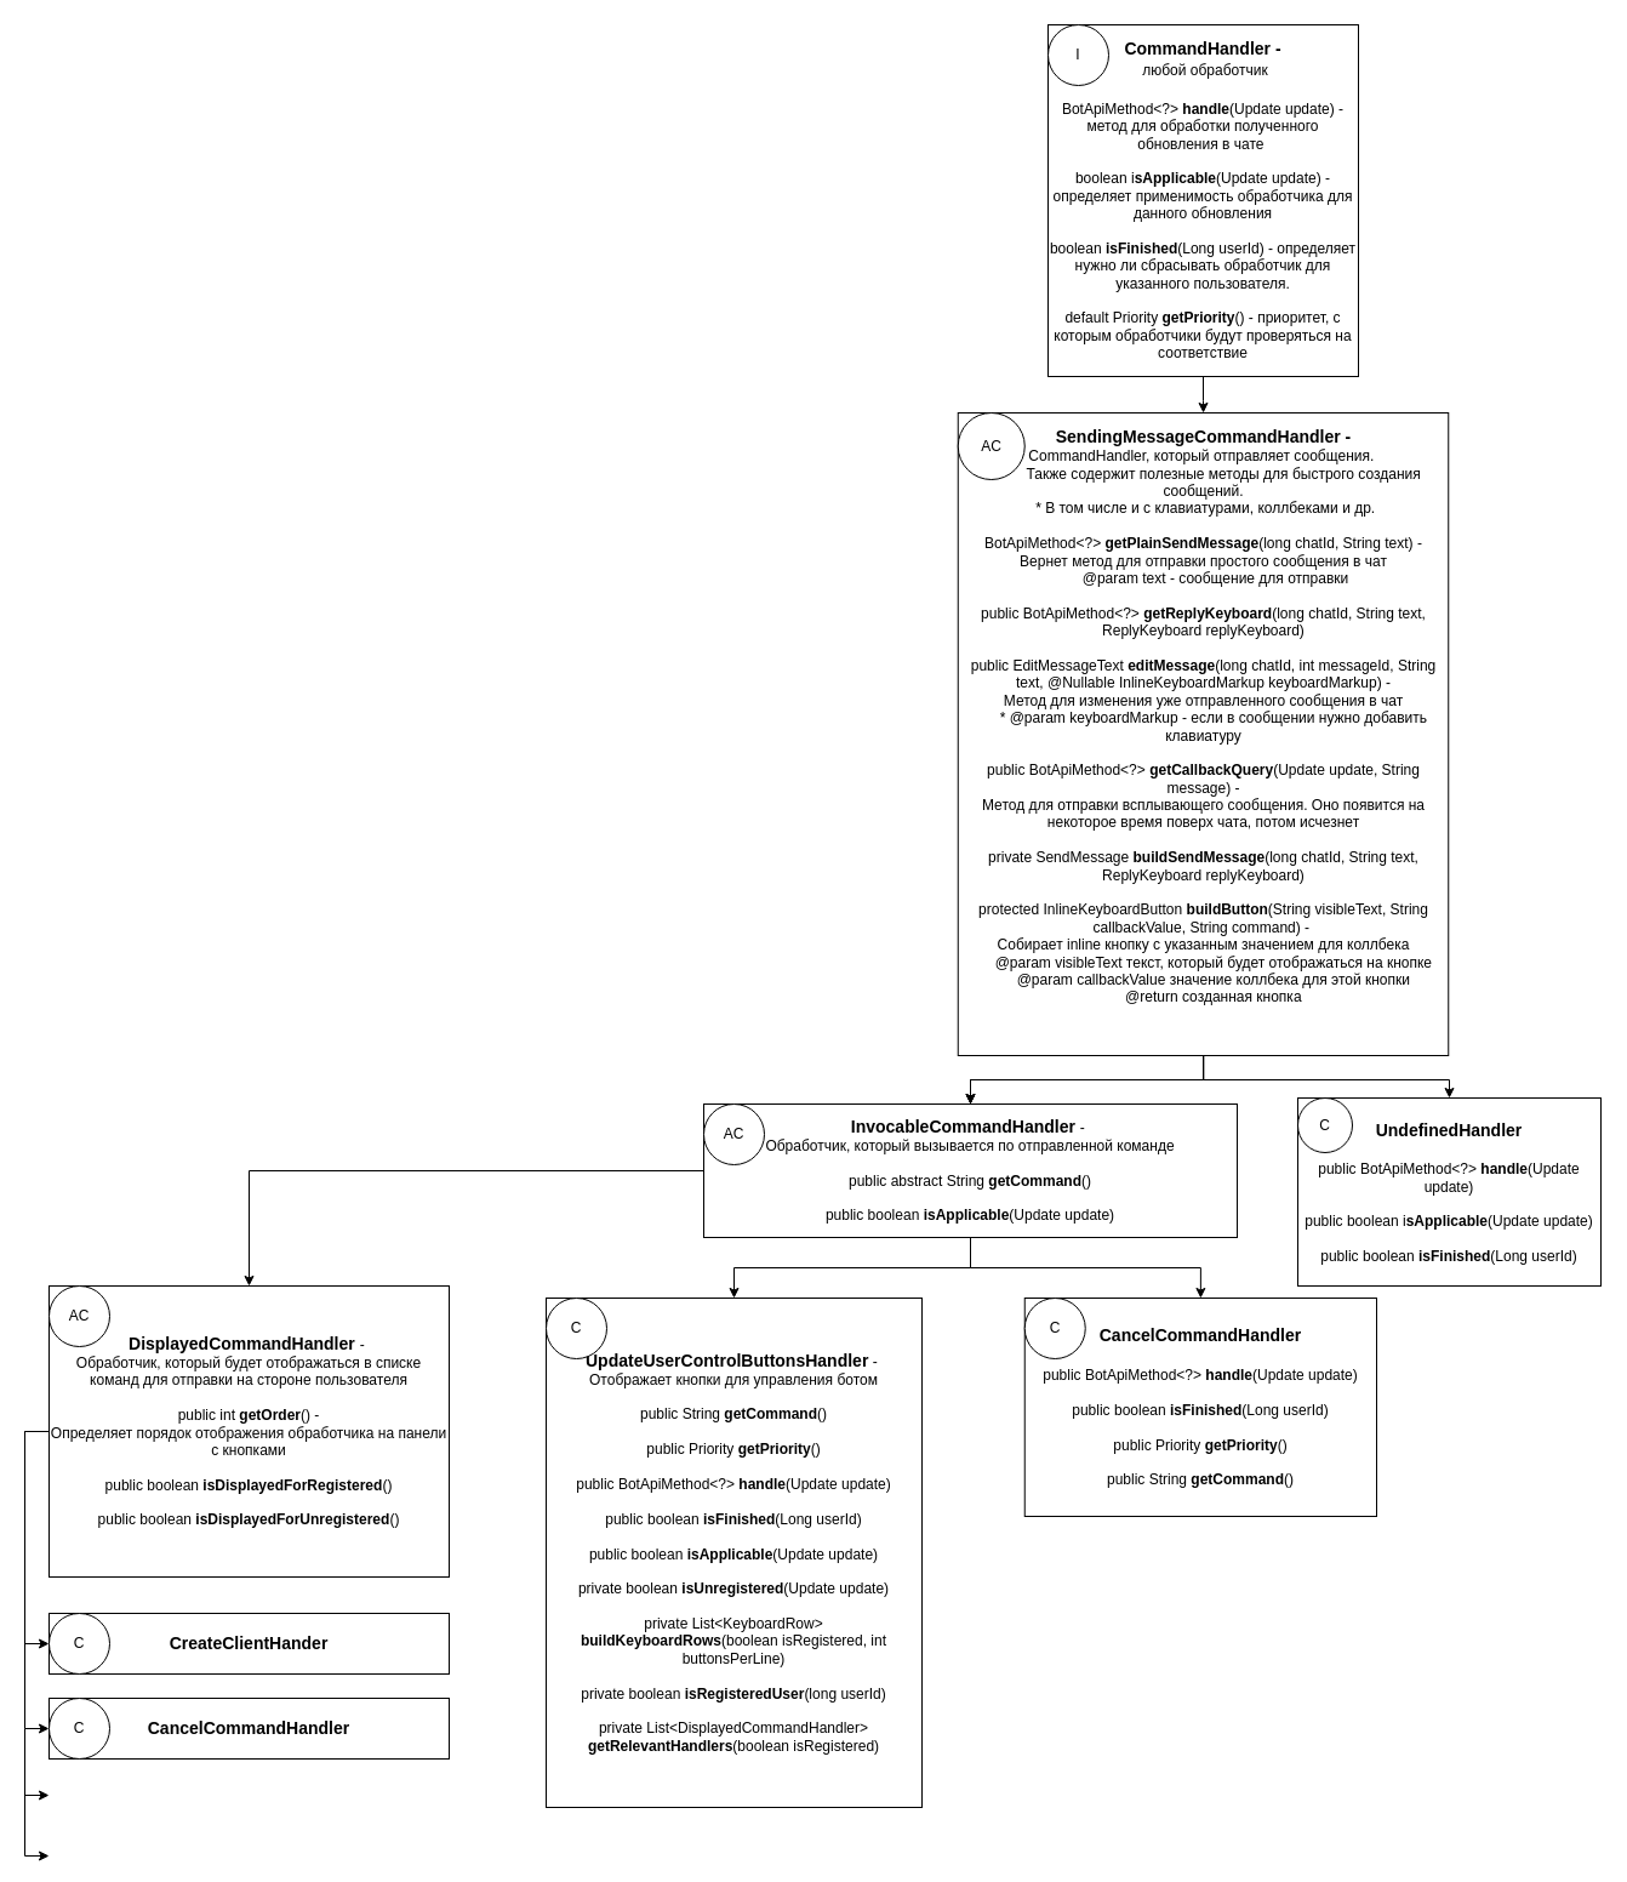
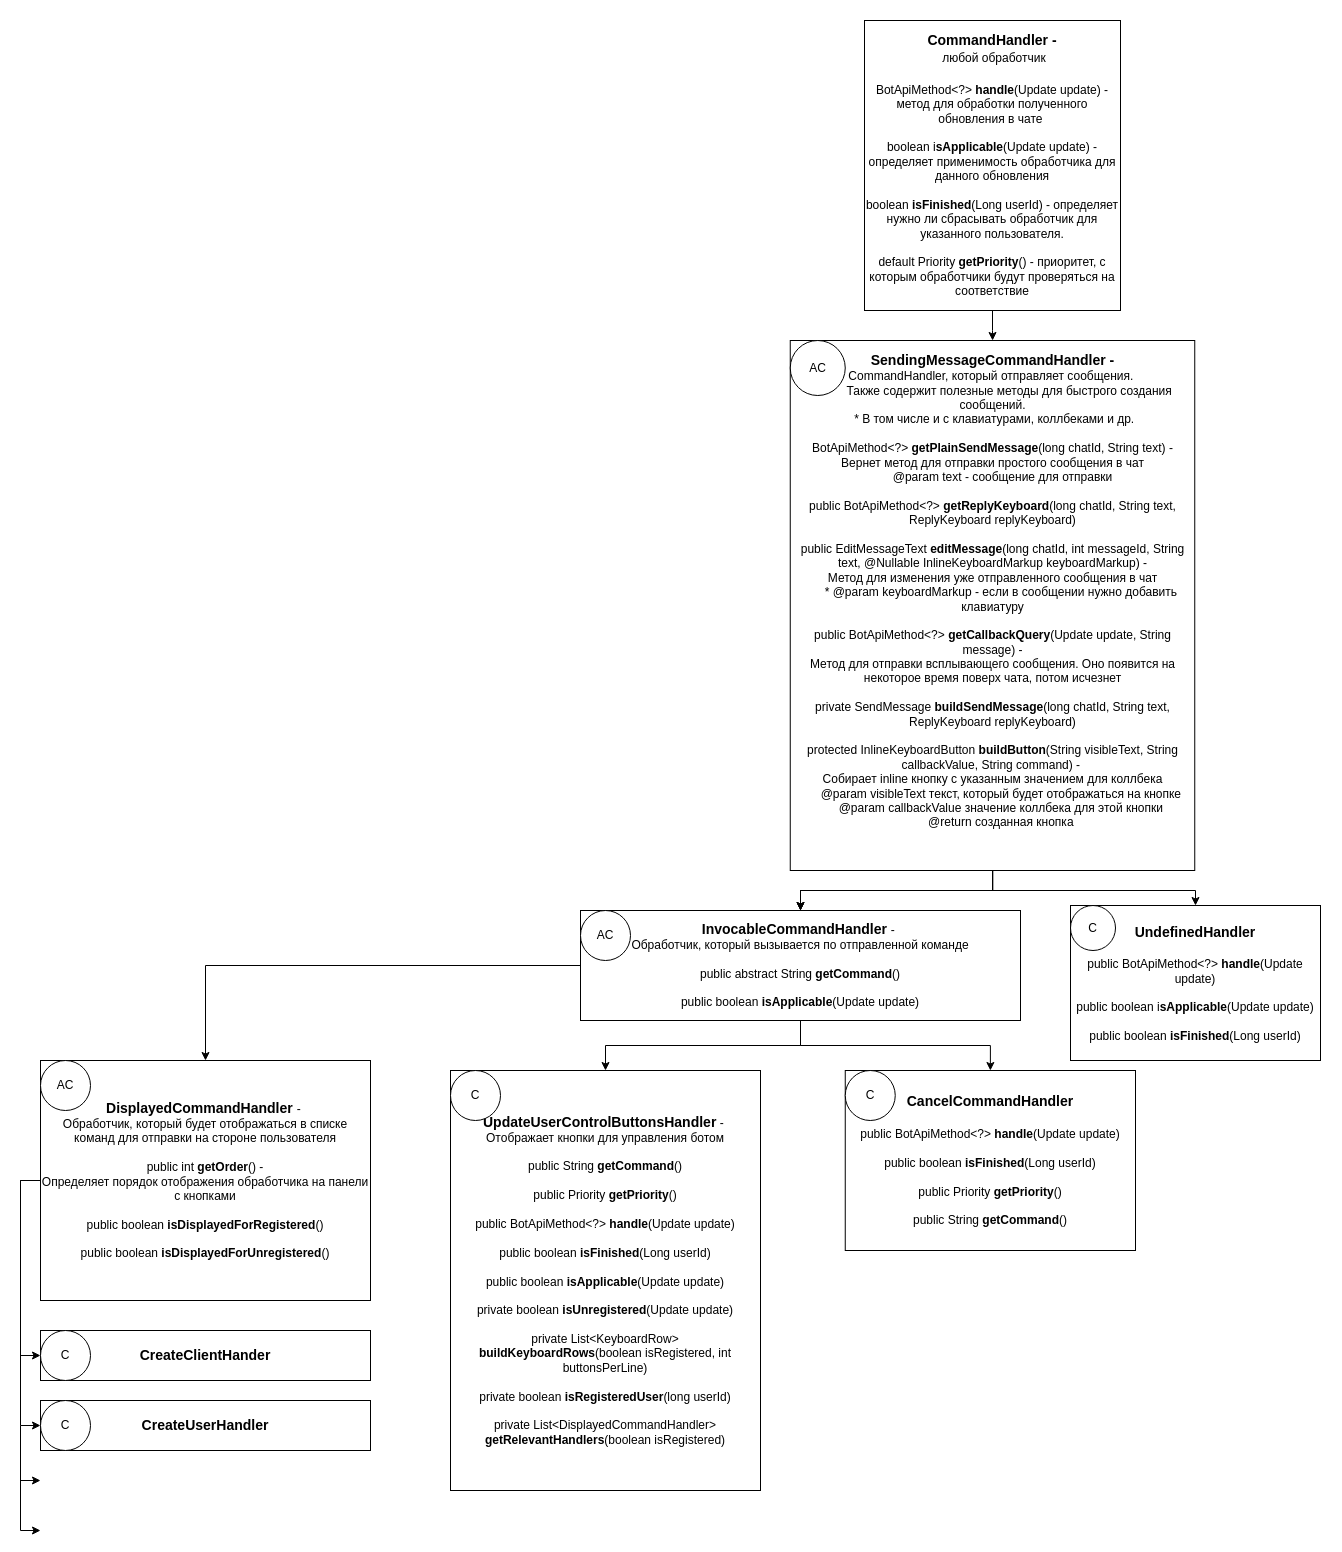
  <mxCell id="0" />
  <mxCell id="1" parent="0" />
  <mxCell id="2" value="" style="edgeStyle=orthogonalEdgeStyle;rounded=0;orthogonalLoop=1;jettySize=auto;html=1;" edge="1" parent="1" source="3" target="9"><mxGeometry relative="1" as="geometry" /></mxCell>
  <mxCell id="3" value="&lt;b&gt;&lt;font style=&quot;font-size: 14px;&quot;&gt;CommandHandler -&lt;/font&gt;&lt;/b&gt;&lt;div&gt;&lt;b style=&quot;font-size: 14px;&quot;&gt;&amp;nbsp;&lt;/b&gt;&lt;font&gt;л&lt;/font&gt;&lt;font&gt;юбой обработчик&lt;/font&gt;&lt;br&gt;&lt;div&gt;&lt;span style=&quot;font-size: 14px;&quot;&gt;&lt;b&gt;&lt;br&gt;&lt;/b&gt;&lt;/span&gt;&lt;div&gt;BotApiMethod&amp;lt;?&amp;gt; &lt;b&gt;handle&lt;/b&gt;(Update update) - метод для обработки полученного обновления в чате&amp;nbsp;&lt;/div&gt;&lt;div&gt;&lt;br&gt;&lt;/div&gt;&lt;div&gt;boolean i&lt;b&gt;sApplicable&lt;/b&gt;(Update update) - определяет применимость обработчика для данного обновления&lt;/div&gt;&lt;div&gt;&lt;br&gt;&lt;/div&gt;&lt;div&gt;boolean &lt;b&gt;isFinished&lt;/b&gt;(Long userId) - определяет нужно ли сбрасывать обработчик для указанного пользователя.&lt;/div&gt;&lt;div&gt;&lt;br&gt;&lt;/div&gt;&lt;div&gt;default Priority &lt;b&gt;getPriority&lt;/b&gt;() - приоритет, с которым обработчики будут проверяться на соответствие&lt;/div&gt;&lt;/div&gt;&lt;/div&gt;" style="rounded=0;whiteSpace=wrap;html=1;" vertex="1" parent="1"><mxGeometry x="864" y="20" width="256" height="290" as="geometry" /></mxCell>
- <mxCell id="4" value="I" style="ellipse;whiteSpace=wrap;html=1;aspect=fixed;" vertex="1" parent="1"><mxGeometry x="864" y="20" width="50" height="50" as="geometry" /></mxCell>
  <mxCell id="5" value="" style="edgeStyle=orthogonalEdgeStyle;rounded=0;orthogonalLoop=1;jettySize=auto;html=1;" edge="1" parent="1" source="9" target="14"><mxGeometry relative="1" as="geometry" /></mxCell>
  <mxCell id="6" value="" style="edgeStyle=orthogonalEdgeStyle;rounded=0;orthogonalLoop=1;jettySize=auto;html=1;" edge="1" parent="1" source="9" target="14"><mxGeometry relative="1" as="geometry" /></mxCell>
  <mxCell id="7" value="" style="edgeStyle=orthogonalEdgeStyle;rounded=0;orthogonalLoop=1;jettySize=auto;html=1;" edge="1" parent="1" source="9" target="14"><mxGeometry relative="1" as="geometry" /></mxCell>
  <mxCell id="8" style="edgeStyle=orthogonalEdgeStyle;rounded=0;orthogonalLoop=1;jettySize=auto;html=1;entryX=0.5;entryY=0;entryDx=0;entryDy=0;" edge="1" parent="1" source="9" target="16"><mxGeometry relative="1" as="geometry" /></mxCell>
  <mxCell id="9" value="&lt;b&gt;&lt;font style=&quot;font-size: 14px;&quot;&gt;SendingMessageCommandHandler -&lt;/font&gt;&lt;/b&gt;&lt;div&gt;&lt;span style=&quot;background-color: transparent; color: light-dark(rgb(0, 0, 0), rgb(255, 255, 255));&quot;&gt;CommandHandler, который отправляет сообщения.&amp;nbsp;&lt;/span&gt;&lt;div&gt;&lt;font&gt;&lt;div&gt;&lt;span style=&quot;background-color: transparent; color: light-dark(rgb(0, 0, 0), rgb(255, 255, 255));&quot;&gt;&lt;span style=&quot;white-space: pre;&quot;&gt;&#09;&lt;/span&gt;&amp;nbsp; Также содержит полезные методы для быстрого создания сообщений.&lt;/span&gt;&lt;/div&gt;&lt;div&gt;&amp;nbsp;* В том числе и с клавиатурами, коллбеками и др.&lt;br&gt;&lt;/div&gt;&lt;div&gt;&lt;br&gt;&lt;/div&gt;&lt;div&gt;BotApiMethod&amp;lt;?&amp;gt; &lt;b&gt;getPlainSendMessage&lt;/b&gt;(long chatId, String text) -&lt;/div&gt;&lt;div&gt;&lt;div&gt;Вернет метод для отправки простого сообщения в чат&lt;/div&gt;&lt;div&gt;&amp;nbsp; &amp;nbsp; &amp;nbsp; @param text - сообщение для отправки&lt;/div&gt;&lt;/div&gt;&lt;div&gt;&lt;br&gt;&lt;/div&gt;&lt;div&gt;public BotApiMethod&amp;lt;?&amp;gt; &lt;b&gt;getReplyKeyboard&lt;/b&gt;(long chatId, String text, ReplyKeyboard replyKeyboard)&lt;/div&gt;&lt;div&gt;&lt;br&gt;&lt;/div&gt;&lt;div&gt;public EditMessageText &lt;b&gt;editMessage&lt;/b&gt;(long chatId, int messageId, String text, @Nullable InlineKeyboardMarkup keyboardMarkup) -&lt;/div&gt;&lt;div&gt;&lt;div&gt;Метод для изменения уже отправленного сообщения в чат&lt;/div&gt;&lt;div&gt;&amp;nbsp; &amp;nbsp; &amp;nbsp;* @param keyboardMarkup - если в сообщении нужно добавить клавиатуру&lt;/div&gt;&lt;/div&gt;&lt;div&gt;&lt;br&gt;&lt;/div&gt;&lt;div&gt;public BotApiMethod&amp;lt;?&amp;gt; &lt;b&gt;getCallbackQuery&lt;/b&gt;(Update update, String message) -&lt;/div&gt;&lt;div&gt;Метод для отправки всплывающего сообщения. Оно появится на некоторое время поверх чата, потом исчезнет&lt;/div&gt;&lt;div&gt;&lt;br&gt;&lt;/div&gt;&lt;div&gt;private SendMessage &lt;b&gt;buildSendMessage&lt;/b&gt;(long chatId, String text, ReplyKeyboard replyKeyboard)&lt;/div&gt;&lt;div&gt;&lt;br&gt;&lt;/div&gt;&lt;div&gt;protected InlineKeyboardButton &lt;b&gt;buildButton&lt;/b&gt;(String visibleText, String callbackValue, String command) -&amp;nbsp;&lt;/div&gt;&lt;div&gt;&lt;div&gt;Собирает inline кнопку с указанным значением для коллбека&lt;/div&gt;&lt;div&gt;&lt;span style=&quot;background-color: transparent; color: light-dark(rgb(0, 0, 0), rgb(255, 255, 255));&quot;&gt;&amp;nbsp; &amp;nbsp; &amp;nbsp;@param visibleText текст, который будет отображаться на кнопке&lt;/span&gt;&lt;/div&gt;&lt;div&gt;&amp;nbsp; &amp;nbsp; &amp;nbsp;@param callbackValue значение коллбека для этой кнопки&lt;/div&gt;&lt;div&gt;&amp;nbsp; &amp;nbsp; &amp;nbsp;@return созданная кнопка&lt;/div&gt;&lt;/div&gt;&lt;div&gt;&lt;br&gt;&lt;/div&gt;&lt;div&gt;&lt;br&gt;&lt;/div&gt;&lt;/font&gt;&lt;/div&gt;&lt;/div&gt;" style="rounded=0;whiteSpace=wrap;html=1;" vertex="1" parent="1"><mxGeometry x="789.75" y="340" width="404.5" height="530" as="geometry" /></mxCell>
  <mxCell id="10" value="AC" style="ellipse;whiteSpace=wrap;html=1;aspect=fixed;" vertex="1" parent="1"><mxGeometry x="789.75" y="340" width="55" height="55" as="geometry" /></mxCell>
  <mxCell id="11" style="edgeStyle=orthogonalEdgeStyle;rounded=0;orthogonalLoop=1;jettySize=auto;html=1;entryX=0.5;entryY=0;entryDx=0;entryDy=0;" edge="1" parent="1" source="14" target="19"><mxGeometry relative="1" as="geometry" /></mxCell>
  <mxCell id="12" style="edgeStyle=orthogonalEdgeStyle;rounded=0;orthogonalLoop=1;jettySize=auto;html=1;exitX=0.5;exitY=1;exitDx=0;exitDy=0;entryX=0.5;entryY=0;entryDx=0;entryDy=0;" edge="1" parent="1" source="14" target="18"><mxGeometry relative="1" as="geometry" /></mxCell>
  <mxCell id="13" style="edgeStyle=orthogonalEdgeStyle;rounded=0;orthogonalLoop=1;jettySize=auto;html=1;" edge="1" parent="1" source="14" target="22"><mxGeometry relative="1" as="geometry" /></mxCell>
  <mxCell id="14" value="&lt;font style=&quot;&quot;&gt;&lt;b style=&quot;font-size: 14px;&quot;&gt;InvocableCommandHandler &lt;/b&gt;&lt;font&gt;-&amp;nbsp;&lt;/font&gt;&lt;/font&gt;&lt;div&gt;&lt;font&gt;Обработчик, который вызывается по отправленной команде&lt;/font&gt;&lt;/div&gt;&lt;div&gt;&lt;font&gt;&lt;br&gt;&lt;/font&gt;&lt;/div&gt;&lt;div&gt;&lt;font&gt;public abstract String&lt;b&gt; getCommand&lt;/b&gt;()&lt;/font&gt;&lt;/div&gt;&lt;div&gt;&lt;font&gt;&lt;br&gt;&lt;/font&gt;&lt;/div&gt;&lt;div&gt;&lt;font&gt;public boolean &lt;b&gt;isApplicable&lt;/b&gt;(Update update)&lt;/font&gt;&lt;/div&gt;" style="rounded=0;whiteSpace=wrap;html=1;" vertex="1" parent="1"><mxGeometry x="580" y="910" width="440" height="110" as="geometry" /></mxCell>
  <mxCell id="15" value="AC" style="ellipse;whiteSpace=wrap;html=1;aspect=fixed;" vertex="1" parent="1"><mxGeometry x="580" y="910" width="50" height="50" as="geometry" /></mxCell>
  <mxCell id="16" value="&lt;font style=&quot;&quot;&gt;&lt;b style=&quot;font-size: 14px;&quot;&gt;UndefinedHandler&lt;/b&gt;&lt;/font&gt;&lt;div&gt;&lt;span style=&quot;font-size: 14px;&quot;&gt;&lt;b&gt;&lt;br&gt;&lt;/b&gt;&lt;/span&gt;&lt;div&gt;&lt;font&gt;public BotApiMethod&amp;lt;?&amp;gt; &lt;b&gt;handle&lt;/b&gt;(Update update)&lt;/font&gt;&lt;/div&gt;&lt;/div&gt;&lt;div&gt;&lt;font&gt;&lt;br&gt;&lt;/font&gt;&lt;/div&gt;&lt;div&gt;&lt;font&gt;public boolean i&lt;b&gt;sApplicable&lt;/b&gt;(Update update)&lt;/font&gt;&lt;/div&gt;&lt;div&gt;&lt;font&gt;&lt;br&gt;&lt;/font&gt;&lt;/div&gt;&lt;div&gt;&lt;font&gt;public boolean &lt;b&gt;isFinished&lt;/b&gt;(Long userId)&lt;/font&gt;&lt;/div&gt;" style="rounded=0;whiteSpace=wrap;html=1;" vertex="1" parent="1"><mxGeometry x="1070" y="905" width="250" height="155" as="geometry" /></mxCell>
  <mxCell id="17" value="C" style="ellipse;whiteSpace=wrap;html=1;aspect=fixed;" vertex="1" parent="1"><mxGeometry x="1070" y="905" width="45" height="45" as="geometry" /></mxCell>
  <mxCell id="18" value="&lt;font style=&quot;&quot;&gt;&lt;b style=&quot;font-size: 14px;&quot;&gt;UpdateUserControlButtonsHandler&lt;/b&gt;&lt;font&gt; -&amp;nbsp;&lt;/font&gt;&lt;/font&gt;&lt;div&gt;&lt;font&gt;Отображает кнопки для управления ботом&lt;/font&gt;&lt;/div&gt;&lt;div&gt;&lt;font&gt;&lt;br&gt;&lt;/font&gt;&lt;/div&gt;&lt;div&gt;&lt;font&gt;public String &lt;b&gt;getCommand&lt;/b&gt;()&lt;/font&gt;&lt;/div&gt;&lt;div&gt;&lt;font&gt;&lt;br&gt;&lt;/font&gt;&lt;/div&gt;&lt;div&gt;&lt;font&gt;public Priority &lt;b&gt;getPriority&lt;/b&gt;()&lt;/font&gt;&lt;/div&gt;&lt;div&gt;&lt;font&gt;&lt;br&gt;&lt;/font&gt;&lt;/div&gt;&lt;div&gt;&lt;font&gt;public BotApiMethod&amp;lt;?&amp;gt; &lt;b&gt;handle&lt;/b&gt;(Update update)&lt;/font&gt;&lt;/div&gt;&lt;div&gt;&lt;font&gt;&lt;br&gt;&lt;/font&gt;&lt;/div&gt;&lt;div&gt;&lt;font&gt;public boolean &lt;b&gt;isFinished&lt;/b&gt;(Long userId)&lt;/font&gt;&lt;/div&gt;&lt;div&gt;&lt;font&gt;&lt;br&gt;&lt;/font&gt;&lt;/div&gt;&lt;div&gt;&lt;font&gt;public boolean &lt;b&gt;isApplicable&lt;/b&gt;(Update update)&lt;/font&gt;&lt;/div&gt;&lt;div&gt;&lt;font&gt;&lt;br&gt;&lt;/font&gt;&lt;/div&gt;&lt;div&gt;&lt;font&gt;private boolean &lt;b&gt;isUnregistered&lt;/b&gt;(Update update)&lt;/font&gt;&lt;/div&gt;&lt;div&gt;&lt;font&gt;&lt;br&gt;&lt;/font&gt;&lt;/div&gt;&lt;div&gt;&lt;font&gt;private List&amp;lt;KeyboardRow&amp;gt; &lt;b&gt;buildKeyboardRows&lt;/b&gt;(boolean isRegistered, int buttonsPerLine)&lt;/font&gt;&lt;/div&gt;&lt;div&gt;&lt;font&gt;&lt;br&gt;&lt;/font&gt;&lt;/div&gt;&lt;div&gt;&lt;font&gt;private boolean &lt;b&gt;isRegisteredUser&lt;/b&gt;(long userId)&lt;/font&gt;&lt;/div&gt;&lt;div&gt;&lt;font&gt;&lt;br&gt;&lt;/font&gt;&lt;/div&gt;&lt;div&gt;&lt;font&gt;private List&amp;lt;DisplayedCommandHandler&amp;gt; &lt;b&gt;getRelevantHandlers&lt;/b&gt;(boolean isRegistered)&lt;/font&gt;&lt;/div&gt;" style="rounded=0;whiteSpace=wrap;html=1;" vertex="1" parent="1"><mxGeometry x="450" y="1070" width="310" height="420" as="geometry" /></mxCell>
  <mxCell id="19" value="&lt;b&gt;&lt;font style=&quot;font-size: 14px;&quot;&gt;CancelCommandHandler&lt;/font&gt;&lt;/b&gt;&lt;div&gt;&lt;b&gt;&lt;font style=&quot;font-size: 14px;&quot;&gt;&lt;br&gt;&lt;/font&gt;&lt;/b&gt;&lt;/div&gt;&lt;div&gt;&lt;font&gt;public BotApiMethod&amp;lt;?&amp;gt;&lt;b&gt; handle&lt;/b&gt;(Update update)&lt;/font&gt;&lt;/div&gt;&lt;div&gt;&lt;font&gt;&lt;br&gt;&lt;/font&gt;&lt;/div&gt;&lt;div&gt;&lt;font&gt;public boolean &lt;b&gt;isFinished&lt;/b&gt;(Long userId)&lt;/font&gt;&lt;/div&gt;&lt;div&gt;&lt;font&gt;&lt;br&gt;&lt;/font&gt;&lt;/div&gt;&lt;div&gt;&lt;font&gt;public Priority &lt;b&gt;getPriority&lt;/b&gt;()&lt;/font&gt;&lt;/div&gt;&lt;div&gt;&lt;font&gt;&lt;br&gt;&lt;/font&gt;&lt;/div&gt;&lt;div&gt;&lt;font&gt;public String &lt;b&gt;getCommand&lt;/b&gt;()&lt;/font&gt;&lt;/div&gt;" style="rounded=0;whiteSpace=wrap;html=1;" vertex="1" parent="1"><mxGeometry x="844.75" y="1070" width="290.25" height="180" as="geometry" /></mxCell>
  <mxCell id="20" style="edgeStyle=orthogonalEdgeStyle;rounded=0;orthogonalLoop=1;jettySize=auto;html=1;entryX=0;entryY=0.5;entryDx=0;entryDy=0;" edge="1" parent="1" source="22" target="29"><mxGeometry relative="1" as="geometry"><Array as="points"><mxPoint x="20" y="1180" /><mxPoint x="20" y="1425" /></Array></mxGeometry></mxCell>
  <mxCell id="21" style="edgeStyle=orthogonalEdgeStyle;rounded=0;orthogonalLoop=1;jettySize=auto;html=1;entryX=0;entryY=0.5;entryDx=0;entryDy=0;" edge="1" parent="1" source="22" target="28"><mxGeometry relative="1" as="geometry"><Array as="points"><mxPoint x="20" y="1180" /><mxPoint x="20" y="1355" /></Array></mxGeometry></mxCell>
  <mxCell id="22" value="&lt;font style=&quot;&quot;&gt;&lt;b style=&quot;font-size: 14px;&quot;&gt;DisplayedCommandHandler &lt;/b&gt;&lt;font&gt;-&amp;nbsp;&lt;/font&gt;&lt;/font&gt;&lt;div&gt;&lt;font&gt;Обработчик, который будет отображаться в списке команд для отправки на стороне пользователя&lt;/font&gt;&lt;/div&gt;&lt;div&gt;&lt;font&gt;&lt;br&gt;&lt;/font&gt;&lt;/div&gt;&lt;div&gt;&lt;font&gt;public int &lt;b&gt;getOrder&lt;/b&gt;() -&lt;/font&gt;&lt;/div&gt;&lt;div&gt;&lt;font&gt;Определяет порядок отображения обработчика на панели с кнопками&lt;/font&gt;&lt;/div&gt;&lt;div&gt;&lt;font&gt;&lt;br&gt;&lt;/font&gt;&lt;/div&gt;&lt;div&gt;&lt;font&gt;public boolean &lt;b&gt;isDisplayedForRegistered&lt;/b&gt;()&lt;/font&gt;&lt;/div&gt;&lt;div&gt;&lt;font&gt;&lt;br&gt;&lt;/font&gt;&lt;/div&gt;&lt;div&gt;&lt;font&gt;public boolean &lt;b&gt;isDisplayedForUnregistered&lt;/b&gt;()&lt;/font&gt;&lt;/div&gt;" style="rounded=0;whiteSpace=wrap;html=1;" vertex="1" parent="1"><mxGeometry x="40" y="1060" width="330" height="240" as="geometry" /></mxCell>
  <mxCell id="23" value="C" style="ellipse;whiteSpace=wrap;html=1;aspect=fixed;" vertex="1" parent="1"><mxGeometry x="844.75" y="1070" width="50" height="50" as="geometry" /></mxCell>
  <mxCell id="24" value="C" style="ellipse;whiteSpace=wrap;html=1;aspect=fixed;" vertex="1" parent="1"><mxGeometry x="450" y="1070" width="50" height="50" as="geometry" /></mxCell>
  <mxCell id="25" value="AC" style="ellipse;whiteSpace=wrap;html=1;aspect=fixed;" vertex="1" parent="1"><mxGeometry x="40" y="1060" width="50" height="50" as="geometry" /></mxCell>
  <mxCell id="26" value="&lt;b&gt;&lt;font style=&quot;font-size: 14px;&quot;&gt;CreateClientHander&lt;/font&gt;&lt;/b&gt;" style="rounded=0;whiteSpace=wrap;html=1;" vertex="1" parent="1"><mxGeometry x="40" y="1330" width="330" height="50" as="geometry" /></mxCell>
- <mxCell id="27" value="&lt;b&gt;&lt;font style=&quot;font-size: 14px;&quot;&gt;CancelCommandHandler&lt;/font&gt;&lt;/b&gt;" style="rounded=0;whiteSpace=wrap;html=1;" vertex="1" parent="1"><mxGeometry x="40" y="1400" width="330" height="50" as="geometry" /></mxCell>
+ <mxCell id="27" value="&lt;b&gt;&lt;font style=&quot;font-size: 14px;&quot;&gt;CreateUserHandler&lt;/font&gt;&lt;/b&gt;" style="rounded=0;whiteSpace=wrap;html=1;" vertex="1" parent="1"><mxGeometry x="40" y="1400" width="330" height="50" as="geometry" /></mxCell>
  <mxCell id="28" value="C" style="ellipse;whiteSpace=wrap;html=1;aspect=fixed;" vertex="1" parent="1"><mxGeometry x="40" y="1330" width="50" height="50" as="geometry" /></mxCell>
  <mxCell id="29" value="C" style="ellipse;whiteSpace=wrap;html=1;aspect=fixed;" vertex="1" parent="1"><mxGeometry x="40" y="1400" width="50" height="50" as="geometry" /></mxCell>
  <mxCell id="30" value="" style="endArrow=none;html=1;rounded=0;" edge="1" parent="1"><mxGeometry width="50" height="50" relative="1" as="geometry"><mxPoint x="20" y="1425" as="sourcePoint" /><mxPoint x="20" y="1530" as="targetPoint" /></mxGeometry></mxCell>
  <mxCell id="31" value="" style="endArrow=classic;html=1;rounded=0;" edge="1" parent="1"><mxGeometry width="50" height="50" relative="1" as="geometry"><mxPoint x="20" y="1480" as="sourcePoint" /><mxPoint x="40" y="1480" as="targetPoint" /></mxGeometry></mxCell>
  <mxCell id="32" value="" style="endArrow=classic;html=1;rounded=0;" edge="1" parent="1"><mxGeometry width="50" height="50" relative="1" as="geometry"><mxPoint x="20" y="1530" as="sourcePoint" /><mxPoint x="40" y="1530" as="targetPoint" /></mxGeometry></mxCell>
